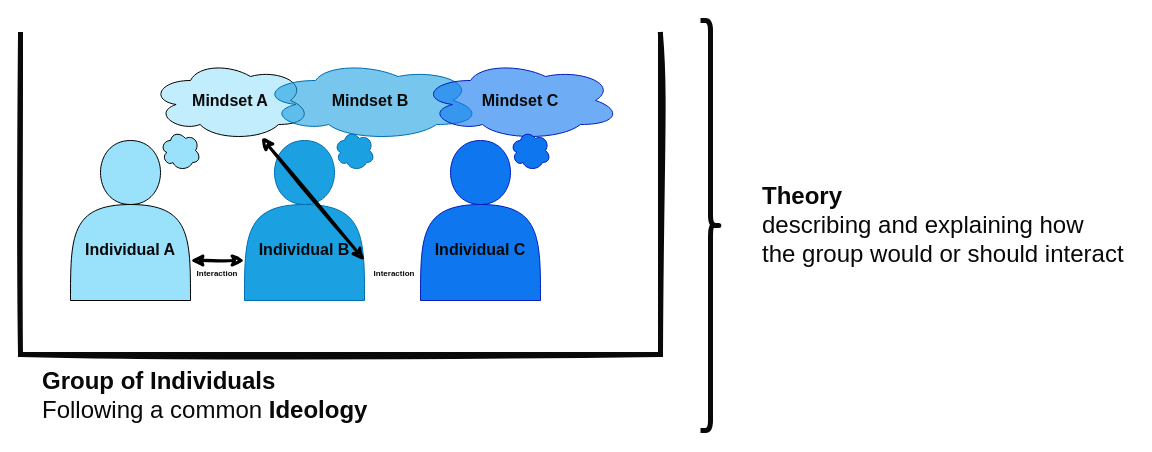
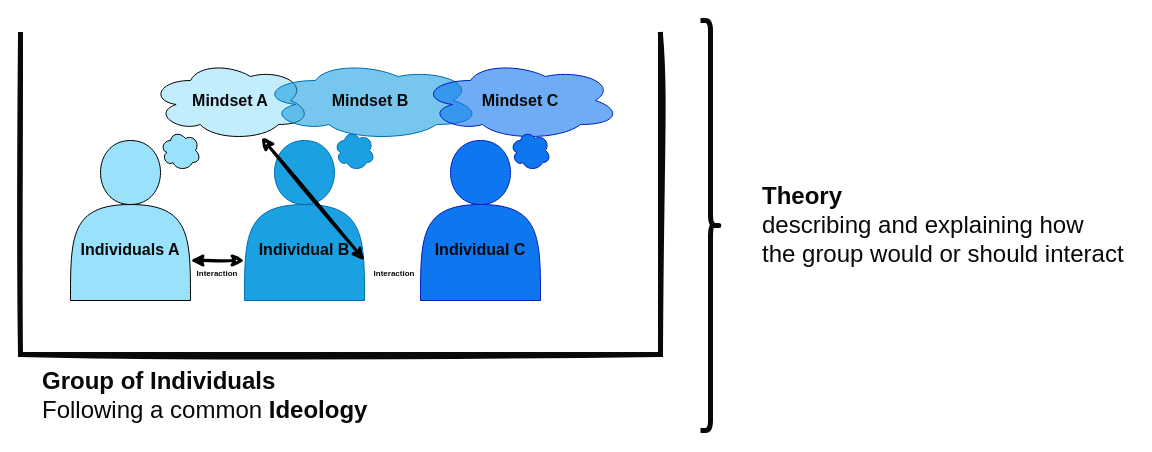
  <mxCell id="0" />
  <mxCell id="1" parent="0" />
  <mxCell id="2" value="" style="shape=partialRectangle;whiteSpace=wrap;html=1;bottom=1;right=1;left=1;top=0;fillColor=none;routingCenterX=-0.5;fontSize=16;fontColor=#0A0909;strokeWidth=5;strokeColor=#0A0909;fontStyle=1;fontFamily=Helvetica;sketch=1;curveFitting=1;jiggle=2;" parent="1" vertex="1"><mxGeometry x="20" y="34" width="640" height="320" as="geometry" /></mxCell>
  <mxCell id="3" value="&lt;font style=&quot;font-size: 8px&quot;&gt;Interaction&lt;/font&gt;" style="text;html=1;strokeColor=none;fillColor=none;align=center;verticalAlign=middle;whiteSpace=wrap;rounded=0;fontColor=#0A0909;fontFamily=Helvetica;fontStyle=1" parent="1" vertex="1"><mxGeometry x="187" y="257" width="60" height="30" as="geometry" /></mxCell>
  <mxCell id="4" value="&lt;font style=&quot;font-size: 8px&quot;&gt;Interaction&lt;/font&gt;" style="text;html=1;strokeColor=none;fillColor=none;align=center;verticalAlign=middle;whiteSpace=wrap;rounded=0;fontColor=#0A0909;fontFamily=Helvetica;fontStyle=1" parent="1" vertex="1"><mxGeometry x="364" y="257" width="60" height="30" as="geometry" /></mxCell>
  <mxCell id="5" value="Mindset A" style="ellipse;shape=cloud;whiteSpace=wrap;html=1;fontSize=16;fontColor=#0A0909;fillColor=#9AE2FC;gradientColor=none;fontStyle=1;fillOpacity=60;fontFamily=Helvetica;" parent="1" vertex="1"><mxGeometry x="150" y="60" width="160" height="80" as="geometry" /></mxCell>
- <mxCell id="6" value="&lt;br style=&quot;font-size: 16px;&quot;&gt;&lt;br style=&quot;font-size: 16px;&quot;&gt;&lt;br style=&quot;font-size: 16px;&quot;&gt;Individual A" style="shape=actor;whiteSpace=wrap;html=1;fontSize=16;fontColor=#0A0909;fillColor=#9AE2FC;gradientColor=none;fontStyle=1;fontFamily=Helvetica;" parent="1" vertex="1"><mxGeometry x="70" y="140" width="120" height="160" as="geometry" /></mxCell>
+ <mxCell id="6" value="&lt;br style=&quot;font-size: 16px;&quot;&gt;&lt;br style=&quot;font-size: 16px;&quot;&gt;&lt;br style=&quot;font-size: 16px;&quot;&gt;Individuals A" style="shape=actor;whiteSpace=wrap;html=1;fontSize=16;fontColor=#0A0909;fillColor=#9AE2FC;gradientColor=none;fontStyle=1;fontFamily=Helvetica;" parent="1" vertex="1"><mxGeometry x="70" y="140" width="120" height="160" as="geometry" /></mxCell>
  <mxCell id="7" value="" style="ellipse;shape=cloud;whiteSpace=wrap;html=1;fontSize=16;fontColor=#0A0909;fillColor=#9AE2FC;gradientColor=none;fontStyle=1;fontFamily=Helvetica;" parent="1" vertex="1"><mxGeometry x="160" y="130" width="40" height="40" as="geometry" /></mxCell>
  <mxCell id="8" value="Mindset B" style="ellipse;shape=cloud;whiteSpace=wrap;html=1;fontSize=16;fontColor=#0A0909;fillColor=#1ba1e2;strokeColor=#006EAF;fontStyle=1;fillOpacity=60;fontFamily=Helvetica;" parent="1" vertex="1"><mxGeometry x="260" y="60" width="220" height="80" as="geometry" /></mxCell>
  <mxCell id="9" value="&lt;br style=&quot;font-size: 16px;&quot;&gt;&lt;br style=&quot;font-size: 16px;&quot;&gt;&lt;br style=&quot;font-size: 16px;&quot;&gt;Individual B" style="shape=actor;whiteSpace=wrap;html=1;fontSize=16;fontColor=#0A0909;fillColor=#1ba1e2;strokeColor=#006EAF;fontStyle=1;fontFamily=Helvetica;" parent="1" vertex="1"><mxGeometry x="244" y="140" width="120" height="160" as="geometry" /></mxCell>
  <mxCell id="10" value="" style="ellipse;shape=cloud;whiteSpace=wrap;html=1;fontSize=16;fontColor=#0A0909;fillColor=#1ba1e2;strokeColor=#006EAF;fontStyle=1;fontFamily=Helvetica;" parent="1" vertex="1"><mxGeometry x="334" y="130" width="40" height="40" as="geometry" /></mxCell>
  <mxCell id="11" value="Mindset C" style="ellipse;shape=cloud;whiteSpace=wrap;html=1;fontSize=16;fontColor=#0A0909;fillColor=#0E77EF;strokeColor=#001DBC;fontStyle=1;fillOpacity=60;fontFamily=Helvetica;" parent="1" vertex="1"><mxGeometry x="420" y="60" width="200" height="80" as="geometry" /></mxCell>
  <mxCell id="12" value="&lt;br style=&quot;font-size: 16px;&quot;&gt;&lt;br style=&quot;font-size: 16px;&quot;&gt;&lt;br style=&quot;font-size: 16px;&quot;&gt;Individual C" style="shape=actor;whiteSpace=wrap;html=1;fontSize=16;fontColor=#0A0909;fillColor=#0E77EF;strokeColor=#001DBC;fontStyle=1;fontFamily=Helvetica;" parent="1" vertex="1"><mxGeometry x="420" y="140" width="120" height="160" as="geometry" /></mxCell>
  <mxCell id="13" value="" style="ellipse;shape=cloud;whiteSpace=wrap;html=1;fontSize=16;fontColor=#0A0909;fillColor=#0E77EF;strokeColor=#001DBC;fontStyle=1;fontFamily=Helvetica;" parent="1" vertex="1"><mxGeometry x="510" y="130" width="40" height="40" as="geometry" /></mxCell>
  <mxCell id="14" value="Group of Individuals&lt;br&gt;&lt;span style=&quot;font-weight: normal&quot;&gt;Following a common&lt;/span&gt; Ideology" style="text;html=1;strokeColor=none;fillColor=none;align=left;verticalAlign=middle;whiteSpace=wrap;rounded=0;fontSize=24;fontColor=#0A0909;fontStyle=1;fontFamily=Helvetica;" parent="1" vertex="1"><mxGeometry x="40" y="380" width="370" height="30" as="geometry" /></mxCell>
  <mxCell id="15" value="" style="shape=curlyBracket;whiteSpace=wrap;html=1;rounded=1;flipH=1;fontSize=24;fontColor=#0A0909;strokeColor=#0A0909;strokeWidth=5;fillColor=#9AE2FC;gradientColor=none;fontFamily=Helvetica;" parent="1" vertex="1"><mxGeometry x="700" y="20" width="20" height="410" as="geometry" /></mxCell>
  <mxCell id="16" value="Theory&lt;br&gt;&lt;span style=&quot;font-weight: normal&quot;&gt;describing and explaining how&amp;nbsp;&lt;br&gt;the group would or should interact&lt;/span&gt;" style="text;html=1;strokeColor=none;fillColor=none;align=left;verticalAlign=middle;whiteSpace=wrap;rounded=0;fontSize=24;fontColor=#0A0909;fontStyle=1;fontFamily=Helvetica;" parent="1" vertex="1"><mxGeometry x="760" y="210" width="370" height="30" as="geometry" /></mxCell>
  <mxCell id="17" value="" style="endArrow=classic;startArrow=classic;html=1;entryX=0;entryY=0.75;entryDx=0;entryDy=0;exitX=1;exitY=0.75;exitDx=0;exitDy=0;fontColor=#0A0909;fontFamily=Helvetica;strokeColor=#000000;strokeWidth=3;sketch=1;curveFitting=1;jiggle=2;" parent="1" source="6" target="9" edge="1"><mxGeometry width="50" height="50" relative="1" as="geometry"><mxPoint x="190" y="250" as="sourcePoint" /><mxPoint x="240" y="200" as="targetPoint" /></mxGeometry></mxCell>
  <mxCell id="18" value="" style="endArrow=classic;startArrow=classic;html=1;exitX=1;exitY=0.75;exitDx=0;exitDy=0;fontColor=#0A0909;fontFamily=Helvetica;strokeColor=#000000;strokeWidth=3;sketch=1;curveFitting=1;jiggle=2;" parent="1" source="9" target="5" edge="1"><mxGeometry width="50" height="50" relative="1" as="geometry"><mxPoint x="390" y="250" as="sourcePoint" /><mxPoint x="440" y="200" as="targetPoint" /></mxGeometry></mxCell>
